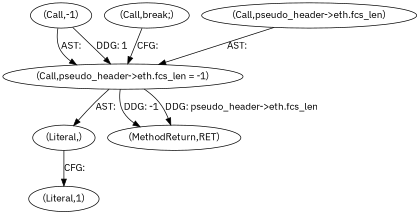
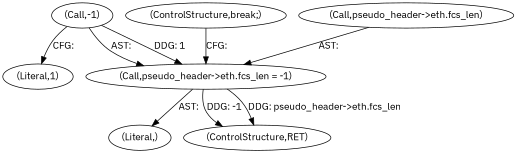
  digraph {
    fontname="IBM Plex Sans"
    node [fontname="IBM Plex Sans"]
    edge [fontname="IBM Plex Sans"]
    n1 [label="(Call,pseudo_header->eth.fcs_len = -1)"]
    n2 [label="(Literal,)"]
-   n3 [label="(MethodReturn,RET)"]
+   n3 [label="(ControlStructure,RET)"]
    n4 [label="(Call,-1)"]
    n5 [label="(Literal,1)"]
-   n6 [label="(Call,break;)"]
+   n6 [label="(ControlStructure,break;)"]
    n7 [label="(Call,pseudo_header->eth.fcs_len)"]
    n1 -> n2 [label="AST: "]
    n1 -> n3 [label="DDG: -1"]
    n1 -> n3 [label="DDG: pseudo_header->eth.fcs_len"]
    n4 -> n1 [label="AST: "]
    n4 -> n1 [label="DDG: 1"]
-   n2 -> n5 [label="CFG: "]
+   n4 -> n5 [label="CFG: "]
    n6 -> n1 [label="CFG: "]
    n7 -> n1 [label="AST: "]
  }
